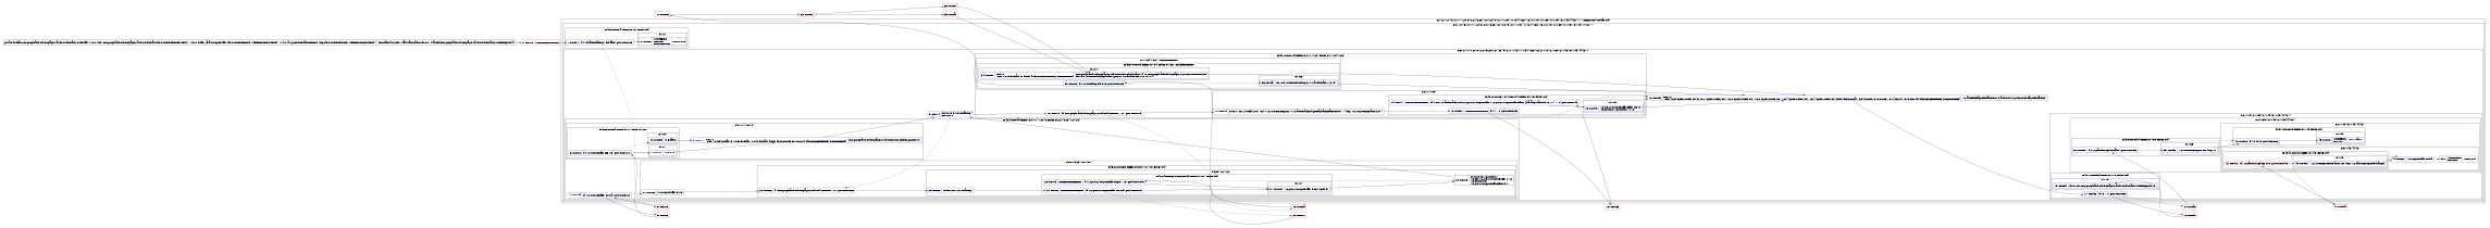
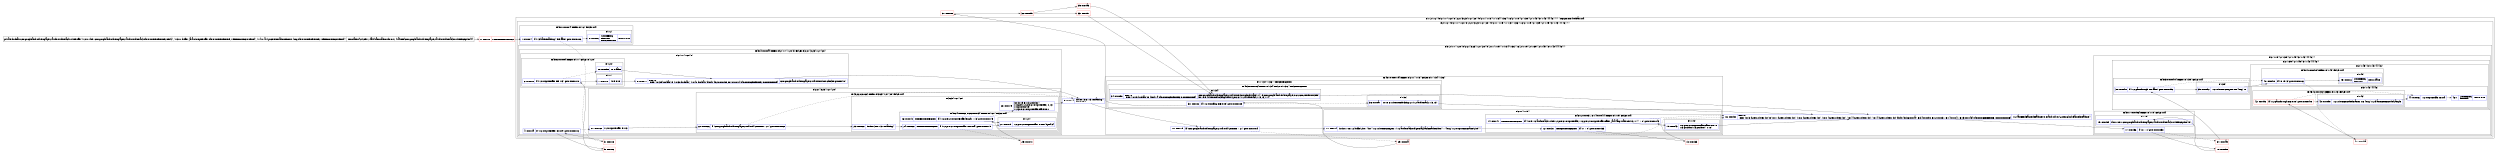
  digraph {
    rankdir=LR
    node [color=blue shape=record]
    n1 [label="{2\:\ 0x0006|SYNTHETIC\lRETURN\lORIG_RETURN\l|return true\l}"]
    n2 [label="{1\:\ 0x0004|if (r13.hasRemaining() == false) goto L_0x0006\l}"]
    n3 [label="{7\:\ 0x0010|r9 = true\l}"]
    n4 [label="{20\:\ 0x005e|r0 = false\l}"]
    n5 [label="{6\:\ 0x000e|if (r12.outputBuffer == r13) goto L_0x0010\l}"]
    n6 [label="{8\:\ 0x0011|PHI: r0 \l  PHI: (r0v39 boolean) = (r0v38 boolean), (r0v40 boolean) binds: [B:20:0x005e, B:7:0x0010] A[DONT_GENERATE, DONT_INLINE]\l|com.google.android.exoplayer2.util.Assertions.checkArgument(r0)\l}"]
    n7 [label="{27\:\ 0x0075|r12.preV21OutputBuffer = new byte[r3]\l}"]
    n8 [label="{24\:\ 0x006e|ADDED_TO_REGION\l|if (r12.preV21OutputBuffer == null) goto L_0x0075\l}"]
    n9 [label="{26\:\ 0x0073|ADDED_TO_REGION\l|if (r12.preV21OutputBuffer.length \< r3) goto L_0x0075\l}"]
    n10 [label="{23\:\ 0x0068|int int r3 = r13.remaining()\l}"]
    n11 [label="{28\:\ 0x0079|int int r9 = r13.position()\lr13.get(r12.preV21OutputBuffer, 0, r3)\lr13.position(r9)\lr12.preV21OutputBufferOffset = 0\l}"]
    n12 [label="{22\:\ 0x0066|if (com.google.android.exoplayer2.util.Util.SDK_INT \< 21) goto L_0x0068\l}"]
    n13 [label="{21\:\ 0x0060|r12.outputBuffer = r13\l}"]
    n14 [label="{4\:\ 0x000a|if (r12.outputBuffer != null) goto L_0x000c\l}"]
    n15 [label="{15\:\ 0x0043|r12.preV21OutputBufferOffset += r8\lr13.position(r13.position() + r8)\l}"]
    n16 [label="{12\:\ 0x0031|ADDED_TO_REGION\l|if (r7 \> 0) goto L_0x0033\l}"]
    n17 [label="{14\:\ 0x0041|ADDED_TO_REGION\l|if ((r8 = r12.audioTrack.write(r12.preV21OutputBuffer, r12.preV21OutputBufferOffset, java.lang.Math.min(r3, r7))) \> 0) goto L_0x0043\l}"]
    n18 [label="{11\:\ 0x001f|int int r7 = r12.bufferSize \- ((int) (r12.writtenPcmBytes \- (r12.audioTrackUtil.getPlaybackHeadPosition() * ((long) r12.outputPcmFrameSize))))\l}"]
    n19 [label="{34\:\ 0x0098|PHI: r0 \l  PHI: (r0v15 boolean) =  binds: [] A[DONT_GENERATE, DONT_INLINE]\l|com.google.android.exoplayer2.util.Assertions.checkState(r14 != com.google.android.exoplayer2.C1260C.TIME_UNSET)\lint r8 = writeNonBlockingWithAvSyncV21(r12.audioTrack, r13, r3, r14)\l}"]
    n20 [label="{36\:\ 0x00a7|int r8 = writeNonBlockingV21(r12.audioTrack, r13, r3)\l}"]
    n21 [label="{30\:\ 0x008c|if (r12.tunneling == true) goto L_0x008e\l}"]
    n22 [label="{10\:\ 0x001d|if (com.google.android.exoplayer2.util.Util.SDK_INT \< 21) goto L_0x001f\l}"]
    n23 [label="{19\:\ 0x005d|throw new com.google.android.exoplayer2.audio.AudioTrack.WriteException(r8)\l}"]
    n24 [label="{17\:\ 0x0056|if (r8 \< 0) goto L_0x0058\l}"]
    n25 [label="{39\:\ 0x00b2|r12.writtenPcmBytes += (long) r8\l}"]
    n26 [label="{38\:\ 0x00b0|if (r12.passthrough == false) goto L_0x00b2\l}"]
    n27 [label="{45\:\ 0x00cc|SYNTHETIC\lRETURN\l|return false\l}"]
    n28 [label="{40\:\ 0x00b8|if (r8 != r3) goto L_0x00cc\l}"]
    n29 [label="{43\:\ 0x00be|r12.writtenEncodedFrames += (long) r12.framesPerEncodedSample\l}"]
    n30 [color=red label="{42\:\ 0x00bc|if (r12.passthrough == true) goto L_0x00be\l}"]
    n31 [label="{44\:\ 0x00c6|r12.outputBuffer = null\l}"]
    n32 [label="{46\:\ ?|SYNTHETIC\lRETURN\l|return true\l}"]
    n33 [label="{9\:\ 0x0014|int int r3 = r13.remaining()\lint r8 = 0\l}"]
    n34 [label="{16\:\ 0x0050|PHI: r8 \l  PHI: (r8v3 'bytesWritten' int) = (r8v1 'bytesWritten' int), (r8v2 'bytesWritten' int), (r8v0 'bytesWritten' int), (r8v4 'bytesWritten' int), (r8v4 'bytesWritten' int) binds: [B:36:0x00a7, B:34:0x0098, B:12:0x0031, B:14:0x0041, B:15:0x0043] A[DONT_GENERATE, DONT_INLINE]\l|r12.lastFeedElapsedRealtimeMs = android.os.SystemClock.elapsedRealtime()\l}"]
    n35 [color=red label="{3\:\ 0x0008}"]
    n36 [color=red label="{25\:\ 0x0070}"]
    n37 [color=red label="{5\:\ 0x000c}"]
    n38 [color=red label="{13\:\ 0x0033}"]
    n39 [color=red label="{31\:\ 0x008e}"]
    n40 [color=red label="{29\:\ 0x008a}"]
    n41 [color=red label="{18\:\ 0x0058}"]
    n42 [color=red label="{37\:\ 0x00ae}"]
    n43 [color=red label="{41\:\ 0x00ba}"]
    n44 [color=red label="{32\:\ 0x0095}"]
    n45 [color=red label="{0\:\ 0x0000|MTH_ENTER_BLOCK\l}"]
    n46 [color=red label="{33\:\ 0x0097}"]
    n47 [color=red label="{35\:\ 0x00a5}"]
    n48 [label="{private boolean com.google.android.exoplayer2.audio.AudioTrack.writeBuffer((r12v0 'this' com.google.android.exoplayer2.audio.AudioTrack A[IMMUTABLE_TYPE, THIS]), (r13v0 'buffer' java.nio.ByteBuffer A[IMMUTABLE_TYPE, METHOD_ARGUMENT]), (r14v0 'avSyncPresentationTimeUs' long A[IMMUTABLE_TYPE, METHOD_ARGUMENT]))  | Annotation[SYSTEM, dalvik.annotation.Throws, \{value=[com.google.android.exoplayer2.audio.AudioTrack$WriteException]\}]\l}" color=""]
    subgraph cluster_1 {
      label="R(1:(2:(1:2)|(5:(2:(1:7)(1:20)|8)(2:21|(3:23|(1:27)|28))|9|(2:11|(1:15))(1:(1:34)(1:36))|16|(2:(1:19)|(2:(1:39)|(2:(1:45)|(3:(1:43)|44|46))))))) | DECL_VAR: boolean null\l"
      subgraph cluster_2 {
        label="R(2:(1:2)|(5:(2:(1:7)(1:20)|8)(2:21|(3:23|(1:27)|28))|9|(2:11|(1:15))(1:(1:34)(1:36))|16|(2:(1:19)|(2:(1:39)|(2:(1:45)|(3:(1:43)|44|46))))))"
        subgraph cluster_3 {
          label="IF [B:1:0x0004] THEN: R(1:2) ELSE: null"
          n2
          subgraph cluster_4 {
            label="R(1:2)"
            n1
          }
        }
        subgraph cluster_5 {
          label="R(5:(2:(1:7)(1:20)|8)(2:21|(3:23|(1:27)|28))|9|(2:11|(1:15))(1:(1:34)(1:36))|16|(2:(1:19)|(2:(1:39)|(2:(1:45)|(3:(1:43)|44|46)))))"
          n33
          n34
          subgraph cluster_6 {
            label="IF [B:4:0x000a] THEN: R(2:(1:7)(1:20)|8) ELSE: R(2:21|(3:23|(1:27)|28))"
            n14
            subgraph cluster_7 {
              label="R(2:(1:7)(1:20)|8)"
              n6
              subgraph cluster_8 {
                label="IF [B:6:0x000e] THEN: R(1:7) ELSE: R(1:20)"
                n5
                subgraph cluster_9 {
                  label="R(1:7)"
                  n3
                }
                subgraph cluster_10 {
                  label="R(1:20)"
                  n4
                }
              }
            }
            subgraph cluster_11 {
              label="R(2:21|(3:23|(1:27)|28))"
              n13
              subgraph cluster_12 {
                label="IF [B:22:0x0066] THEN: R(3:23|(1:27)|28) ELSE: null"
                n12
                subgraph cluster_13 {
                  label="R(3:23|(1:27)|28)"
                  n10
                  n11
                  subgraph cluster_14 {
                    label="IF [B:24:0x006e, B:26:0x0073] THEN: R(1:27) ELSE: null"
                    n8
                    n9
                    subgraph cluster_15 {
                      label="R(1:27)"
                      n7
                    }
                  }
                }
              }
            }
          }
          subgraph cluster_16 {
            label="IF [B:10:0x001d] THEN: R(2:11|(1:15)) ELSE: R(1:(1:34)(1:36))"
            n22
            subgraph cluster_17 {
              label="R(2:11|(1:15))"
              n18
              subgraph cluster_18 {
                label="IF [B:12:0x0031, B:14:0x0041] THEN: R(1:15) ELSE: null"
                n16
                n17
                subgraph cluster_19 {
                  label="R(1:15)"
                  n15
                }
              }
            }
            subgraph cluster_20 {
              label="R(1:(1:34)(1:36)) | ELSE_IF_CHAIN\l"
              subgraph cluster_21 {
                label="IF [B:30:0x008c] THEN: R(1:34) ELSE: R(1:36) | ELSE_IF_CHAIN\l"
                n21
                subgraph cluster_22 {
                  label="R(1:34)"
                  n19
                }
                subgraph cluster_23 {
                  label="R(1:36)"
                  n20
                }
              }
            }
          }
          subgraph cluster_24 {
            label="R(2:(1:19)|(2:(1:39)|(2:(1:45)|(3:(1:43)|44|46))))"
            subgraph cluster_25 {
              label="IF [B:17:0x0056] THEN: R(1:19) ELSE: null"
              n24
              subgraph cluster_26 {
                label="R(1:19)"
                n23
              }
            }
            subgraph cluster_27 {
              label="R(2:(1:39)|(2:(1:45)|(3:(1:43)|44|46)))"
              subgraph cluster_28 {
                label="IF [B:38:0x00b0] THEN: R(1:39) ELSE: null"
                n26
                subgraph cluster_29 {
                  label="R(1:39)"
                  n25
                }
              }
              subgraph cluster_30 {
                label="R(2:(1:45)|(3:(1:43)|44|46))"
                subgraph cluster_31 {
                  label="IF [B:40:0x00b8] THEN: R(1:45) ELSE: null"
                  n28
                  subgraph cluster_32 {
                    label="R(1:45)"
                    n27
                  }
                }
                subgraph cluster_33 {
                  label="R(3:(1:43)|44|46)"
                  n31
                  n32
                  subgraph cluster_34 {
                    label="IF [B:42:0x00bc] THEN: R(1:43) ELSE: null"
                    n30
                    subgraph cluster_35 {
                      label="R(1:43)"
                      n29
                    }
                  }
                }
              }
            }
          }
        }
      }
    }
    n2 -> n1
    n2 -> n35 [style=dashed]
    n3 -> n6
    n4 -> n6
    n5 -> n3
    n5 -> n4 [style=dashed]
    n6 -> n33
-   n7 -> n11
    n8 -> n7
    n8 -> n36 [style=dashed]
    n9 -> n7
    n9 -> n11 [style=dashed]
    n10 -> n8
    n11 -> n33
    n12 -> n10
-   n33 -> n12 [style=dashed]
+   n12 -> n33 [style=dashed]
    n13 -> n12
    n14 -> n13 [style=dashed]
    n14 -> n37
    n15 -> n34
    n16 -> n34 [style=dashed]
    n16 -> n38
    n17 -> n15
    n17 -> n34 [style=dashed]
    n18 -> n16
    n19 -> n34
    n20 -> n34
    n21 -> n20 [style=dashed]
    n21 -> n39
    n22 -> n18
    n22 -> n40 [style=dashed]
    n24 -> n41
    n24 -> n42 [style=dashed]
    n25 -> n28
    n26 -> n25
    n26 -> n28 [style=dashed]
    n28 -> n27
    n28 -> n43 [style=dashed]
    n29 -> n31
    n30 -> n29
    n30 -> n31 [style=dashed]
    n31 -> n32
    n33 -> n22
    n34 -> n24
    n35 -> n14
    n36 -> n9
    n37 -> n5
    n38 -> n17
    n39 -> n44
    n40 -> n21
    n41 -> n23
    n42 -> n26
    n43 -> n30
    n44 -> n46
    n44 -> n47
    n45 -> n2
    n46 -> n19
    n47 -> n19
    n48 -> n45
  }
